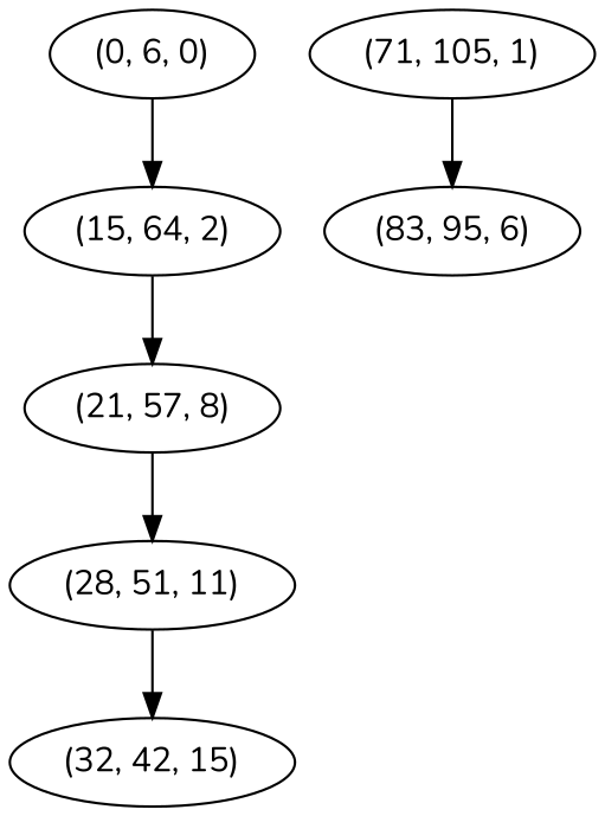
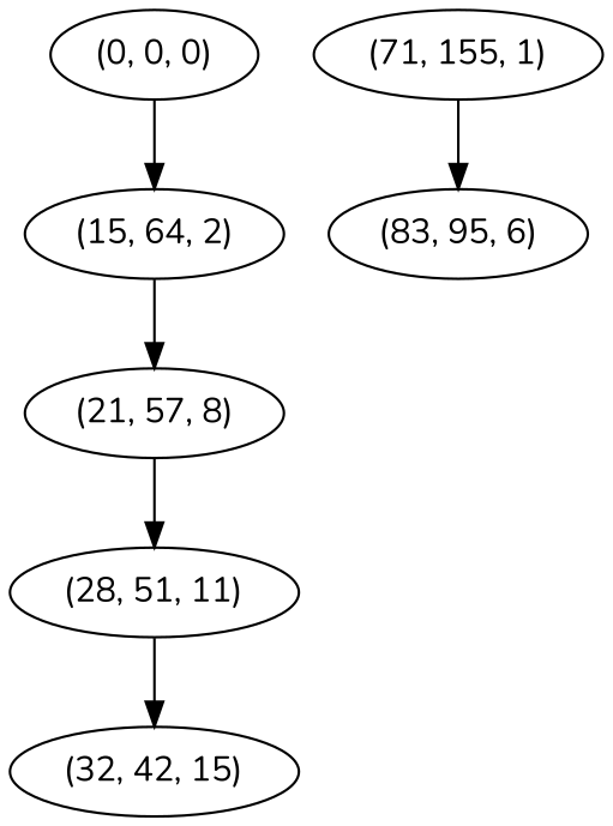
  digraph {
    fontname=Nunito
    node [fontname=Nunito]
    edge [fontname=Nunito]
-   "(0, 0, 0)" [label="(0, 6, 0)"]
+   "(0, 0, 0)"
    "(15, 64, 2)"
    "(21, 57, 8)"
-   "(71, 105, 1)"
+   "(71, 105, 1)" [label="(71, 155, 1)"]
    "(83, 95, 6)"
    "(28, 51, 11)"
    n7 [label="(32, 42, 15)"]
    "(0, 0, 0)" -> "(15, 64, 2)"
    "(15, 64, 2)" -> "(21, 57, 8)"
    "(21, 57, 8)" -> "(28, 51, 11)"
    "(71, 105, 1)" -> "(83, 95, 6)"
    "(28, 51, 11)" -> n7
  }
